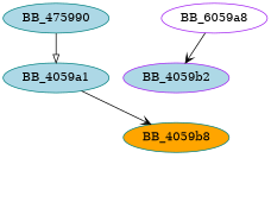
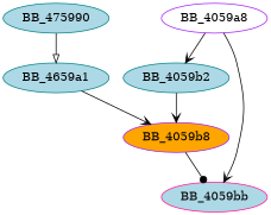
  digraph {
    node [color=teal fillcolor=lightblue style=filled]
    edge [arrowhead=vee]
    n1 [label=BB_475990]
-   BB_4059a1
-   BB_4059b8 [fillcolor=orange]
-   BB_4059a8 [color=purple fillcolor=white label=BB_6059a8]
-   BB_4059b2 [color=purple]
+   BB_4059a1 [label=BB_4659a1]
+   BB_4059b8 [color=purple fillcolor=orange]
+   BB_4059a8 [color=purple fillcolor=white]
+   BB_4059b2
+   BB_4059bb [color=deeppink]
    n1 -> BB_4059a1 [arrowhead=onormal]
    BB_4059a1 -> BB_4059b8
+   BB_4059b8 -> BB_4059bb [arrowhead=dot]
    BB_4059a8 -> BB_4059b2
+   BB_4059a8 -> BB_4059bb
+   BB_4059b2 -> BB_4059b8
  }
